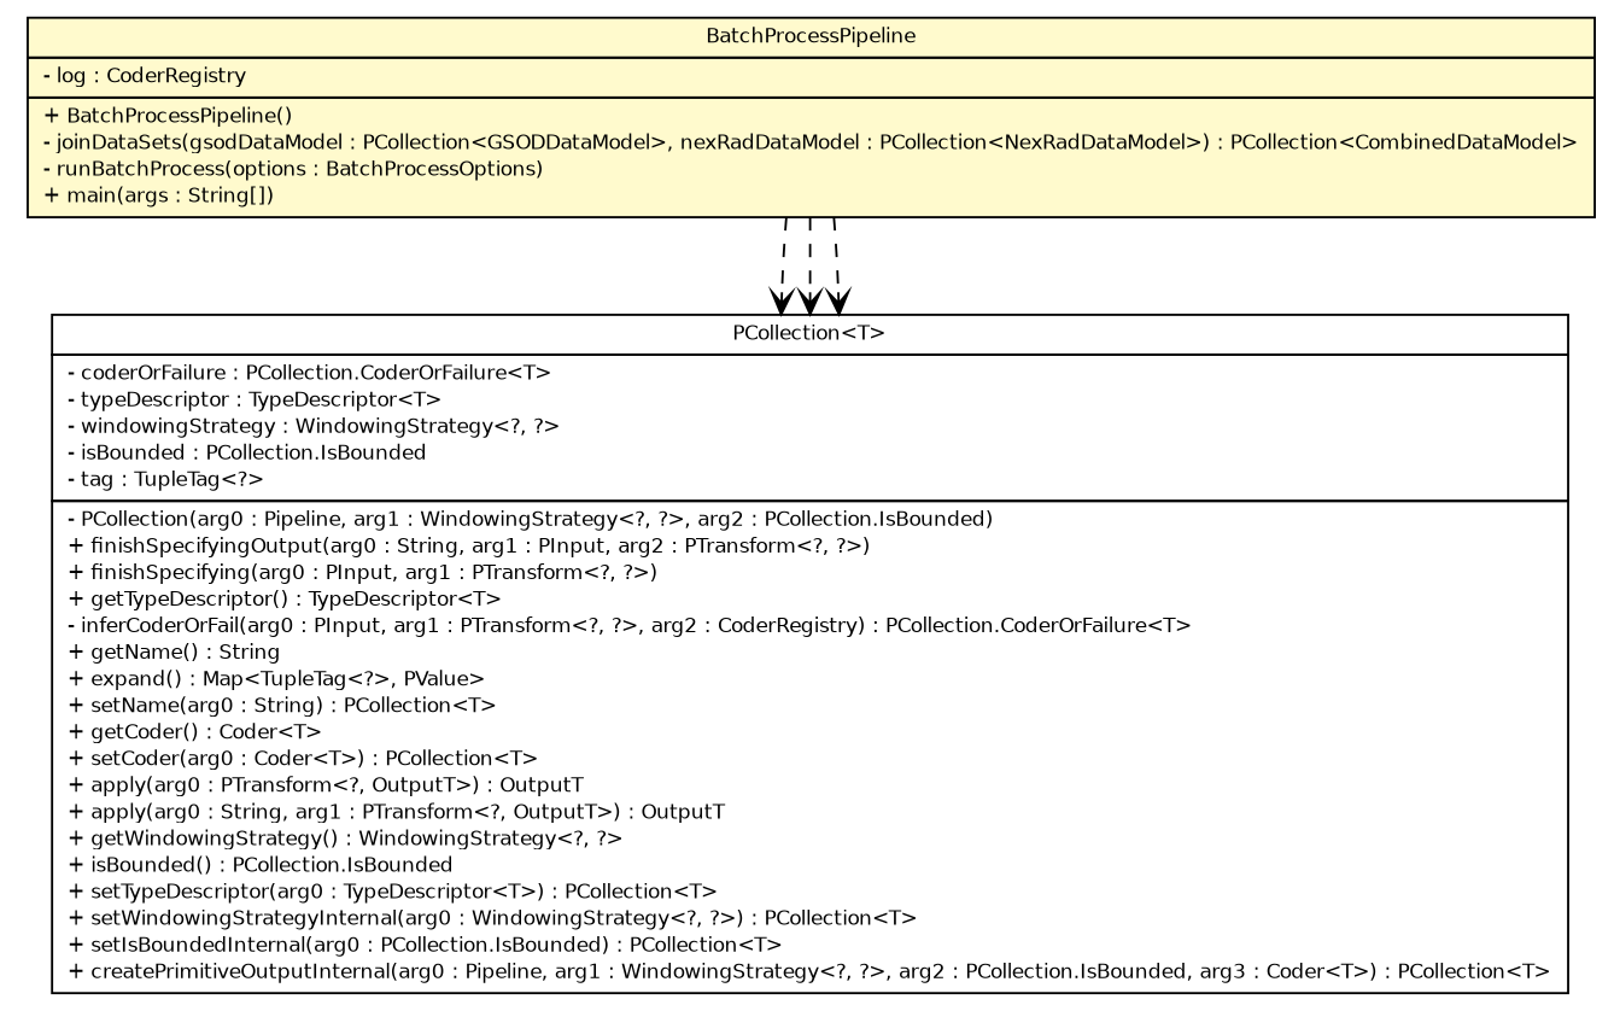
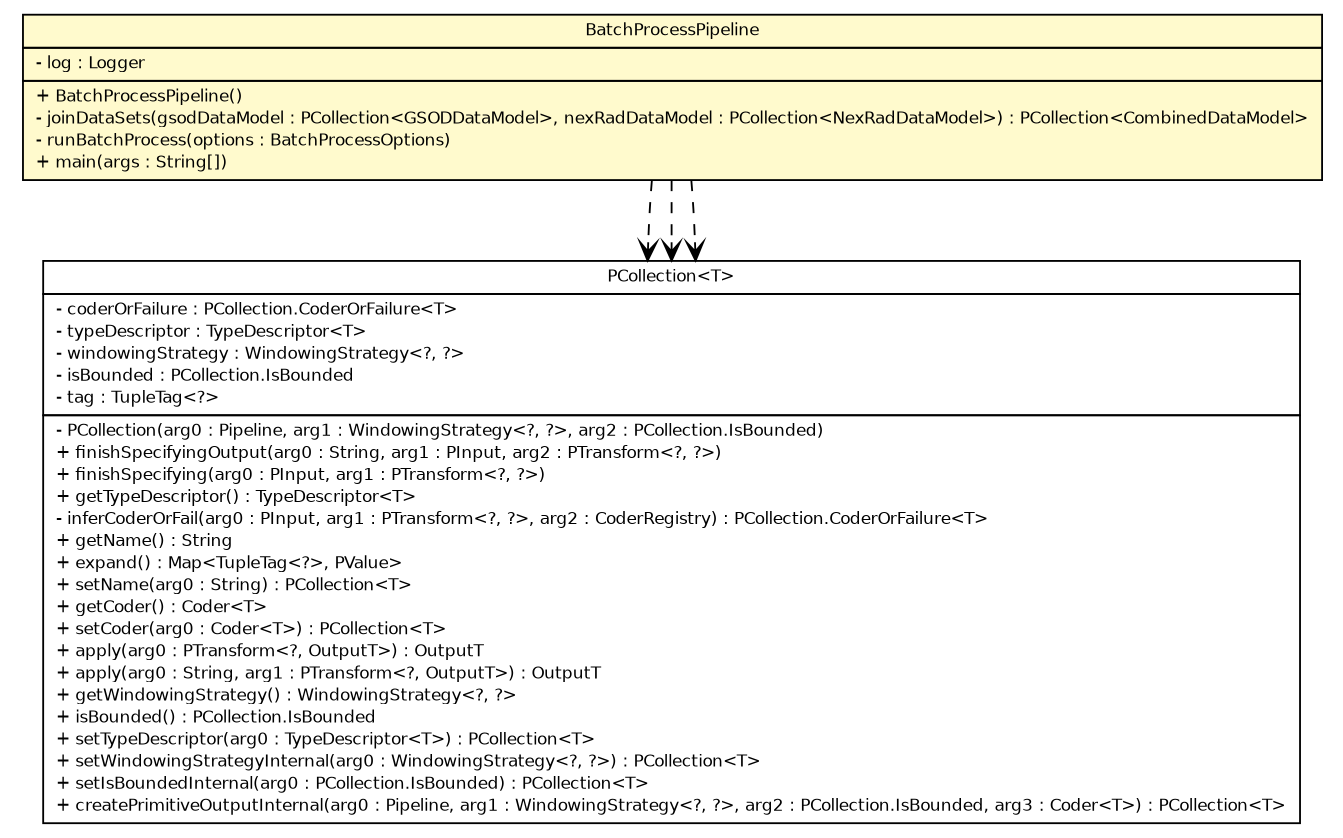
  digraph {
    nodesep=0.25
    ranksep=0.5
    node [fontcolor=black fontname=Helvetica fontsize=9.0 shape=plaintext]
    edge [arrowhead=open color=black fontcolor=black fontname=Helvetica fontsize=10.0 headport=p labelfontname=Helvetica labelfontsize=10 style=dashed tailport=p]
-   n1 [label=<<table title="com.ohair.stephen.edp.BatchProcessPipeline" border="0" cellborder="1" cellspacing="0" cellpadding="2" port="p" bgcolor="lemonChiffon" href="./BatchProcessPipeline.html"> 		<tr><td><table border="0" cellspacing="0" cellpadding="1"> <tr><td align="center" balign="center"> BatchProcessPipeline </td></tr> 		</table></td></tr> 		<tr><td><table border="0" cellspacing="0" cellpadding="1"> <tr><td align="left" balign="left"> - log : CoderRegistry </td></tr> 		</table></td></tr> 		<tr><td><table border="0" cellspacing="0" cellpadding="1"> <tr><td align="left" balign="left"> + BatchProcessPipeline() </td></tr> <tr><td align="left" balign="left"> - joinDataSets(gsodDataModel : PCollection&lt;GSODDataModel&gt;, nexRadDataModel : PCollection&lt;NexRadDataModel&gt;) : PCollection&lt;CombinedDataModel&gt; </td></tr> <tr><td align="left" balign="left"> - runBatchProcess(options : BatchProcessOptions) </td></tr> <tr><td align="left" balign="left"> + main(args : String[]) </td></tr> 		</table></td></tr> 		</table>>]
+   n1 [label=<<table title="com.ohair.stephen.edp.BatchProcessPipeline" border="0" cellborder="1" cellspacing="0" cellpadding="2" port="p" bgcolor="lemonChiffon" href="./BatchProcessPipeline.html"> 		<tr><td><table border="0" cellspacing="0" cellpadding="1"> <tr><td align="center" balign="center"> BatchProcessPipeline </td></tr> 		</table></td></tr> 		<tr><td><table border="0" cellspacing="0" cellpadding="1"> <tr><td align="left" balign="left"> - log : Logger </td></tr> 		</table></td></tr> 		<tr><td><table border="0" cellspacing="0" cellpadding="1"> <tr><td align="left" balign="left"> + BatchProcessPipeline() </td></tr> <tr><td align="left" balign="left"> - joinDataSets(gsodDataModel : PCollection&lt;GSODDataModel&gt;, nexRadDataModel : PCollection&lt;NexRadDataModel&gt;) : PCollection&lt;CombinedDataModel&gt; </td></tr> <tr><td align="left" balign="left"> - runBatchProcess(options : BatchProcessOptions) </td></tr> <tr><td align="left" balign="left"> + main(args : String[]) </td></tr> 		</table></td></tr> 		</table>>]
    n2 [label=<<table title="org.apache.beam.sdk.values.PCollection" border="0" cellborder="1" cellspacing="0" cellpadding="2" port="p" href="http://java.sun.com/j2se/1.4.2/docs/api/org/apache/beam/sdk/values/PCollection.html"> 		<tr><td><table border="0" cellspacing="0" cellpadding="1"> <tr><td align="center" balign="center"> PCollection&lt;T&gt; </td></tr> 		</table></td></tr> 		<tr><td><table border="0" cellspacing="0" cellpadding="1"> <tr><td align="left" balign="left"> - coderOrFailure : PCollection.CoderOrFailure&lt;T&gt; </td></tr> <tr><td align="left" balign="left"> - typeDescriptor : TypeDescriptor&lt;T&gt; </td></tr> <tr><td align="left" balign="left"> - windowingStrategy : WindowingStrategy&lt;?, ?&gt; </td></tr> <tr><td align="left" balign="left"> - isBounded : PCollection.IsBounded </td></tr> <tr><td align="left" balign="left"> - tag : TupleTag&lt;?&gt; </td></tr> 		</table></td></tr> 		<tr><td><table border="0" cellspacing="0" cellpadding="1"> <tr><td align="left" balign="left"> - PCollection(arg0 : Pipeline, arg1 : WindowingStrategy&lt;?, ?&gt;, arg2 : PCollection.IsBounded) </td></tr> <tr><td align="left" balign="left"> + finishSpecifyingOutput(arg0 : String, arg1 : PInput, arg2 : PTransform&lt;?, ?&gt;) </td></tr> <tr><td align="left" balign="left"> + finishSpecifying(arg0 : PInput, arg1 : PTransform&lt;?, ?&gt;) </td></tr> <tr><td align="left" balign="left"> + getTypeDescriptor() : TypeDescriptor&lt;T&gt; </td></tr> <tr><td align="left" balign="left"> - inferCoderOrFail(arg0 : PInput, arg1 : PTransform&lt;?, ?&gt;, arg2 : CoderRegistry) : PCollection.CoderOrFailure&lt;T&gt; </td></tr> <tr><td align="left" balign="left"> + getName() : String </td></tr> <tr><td align="left" balign="left"> + expand() : Map&lt;TupleTag&lt;?&gt;, PValue&gt; </td></tr> <tr><td align="left" balign="left"> + setName(arg0 : String) : PCollection&lt;T&gt; </td></tr> <tr><td align="left" balign="left"> + getCoder() : Coder&lt;T&gt; </td></tr> <tr><td align="left" balign="left"> + setCoder(arg0 : Coder&lt;T&gt;) : PCollection&lt;T&gt; </td></tr> <tr><td align="left" balign="left"> + apply(arg0 : PTransform&lt;?, OutputT&gt;) : OutputT </td></tr> <tr><td align="left" balign="left"> + apply(arg0 : String, arg1 : PTransform&lt;?, OutputT&gt;) : OutputT </td></tr> <tr><td align="left" balign="left"> + getWindowingStrategy() : WindowingStrategy&lt;?, ?&gt; </td></tr> <tr><td align="left" balign="left"> + isBounded() : PCollection.IsBounded </td></tr> <tr><td align="left" balign="left"> + setTypeDescriptor(arg0 : TypeDescriptor&lt;T&gt;) : PCollection&lt;T&gt; </td></tr> <tr><td align="left" balign="left"> + setWindowingStrategyInternal(arg0 : WindowingStrategy&lt;?, ?&gt;) : PCollection&lt;T&gt; </td></tr> <tr><td align="left" balign="left"> + setIsBoundedInternal(arg0 : PCollection.IsBounded) : PCollection&lt;T&gt; </td></tr> <tr><td align="left" balign="left"> + createPrimitiveOutputInternal(arg0 : Pipeline, arg1 : WindowingStrategy&lt;?, ?&gt;, arg2 : PCollection.IsBounded, arg3 : Coder&lt;T&gt;) : PCollection&lt;T&gt; </td></tr> 		</table></td></tr> 		</table>>]
    n1 -> n2
    n1 -> n2
    n1 -> n2
  }
